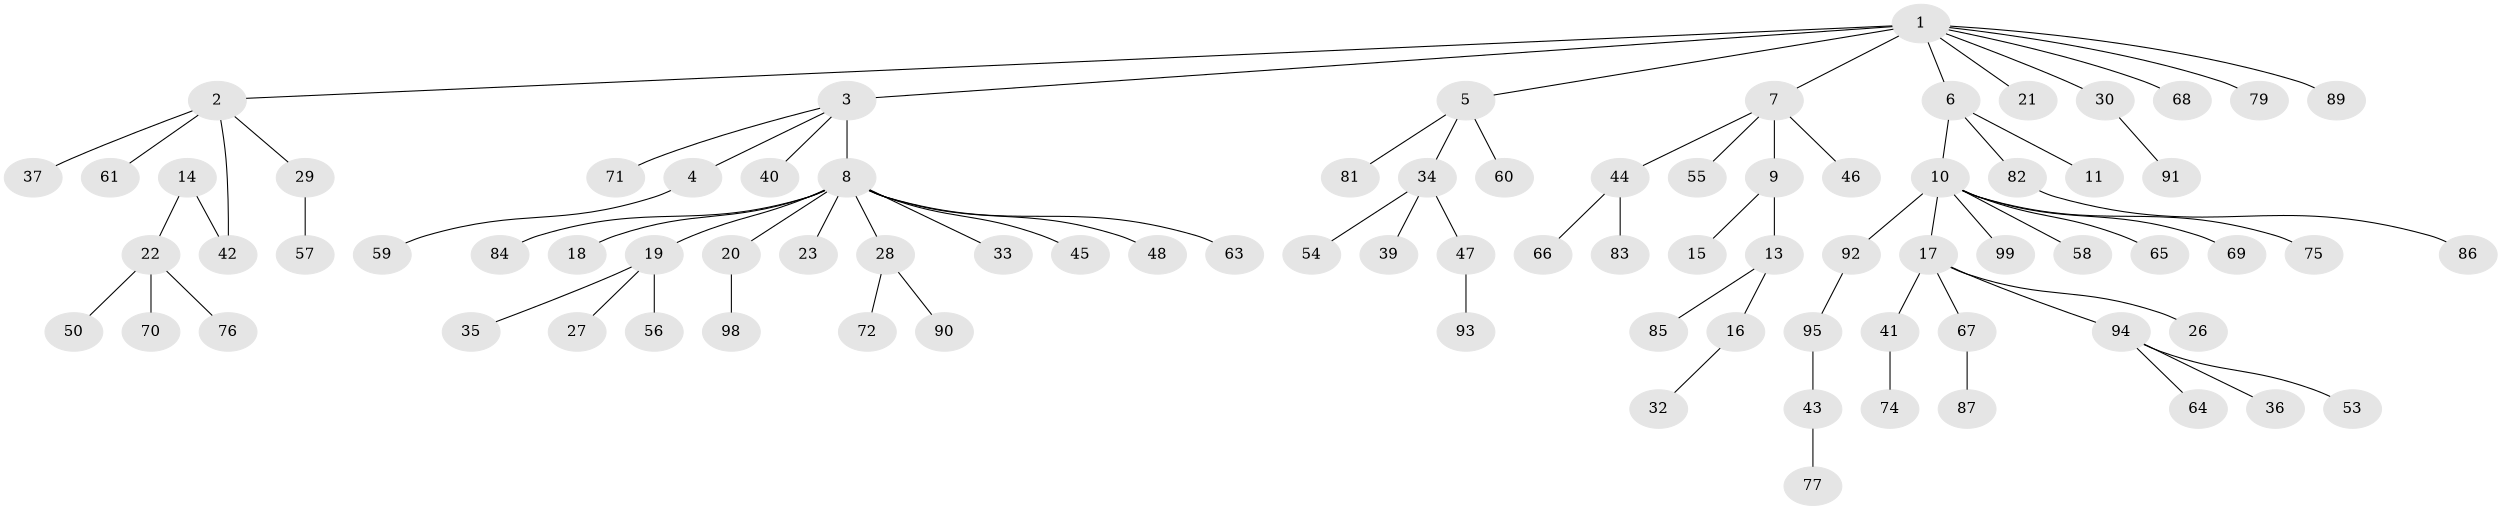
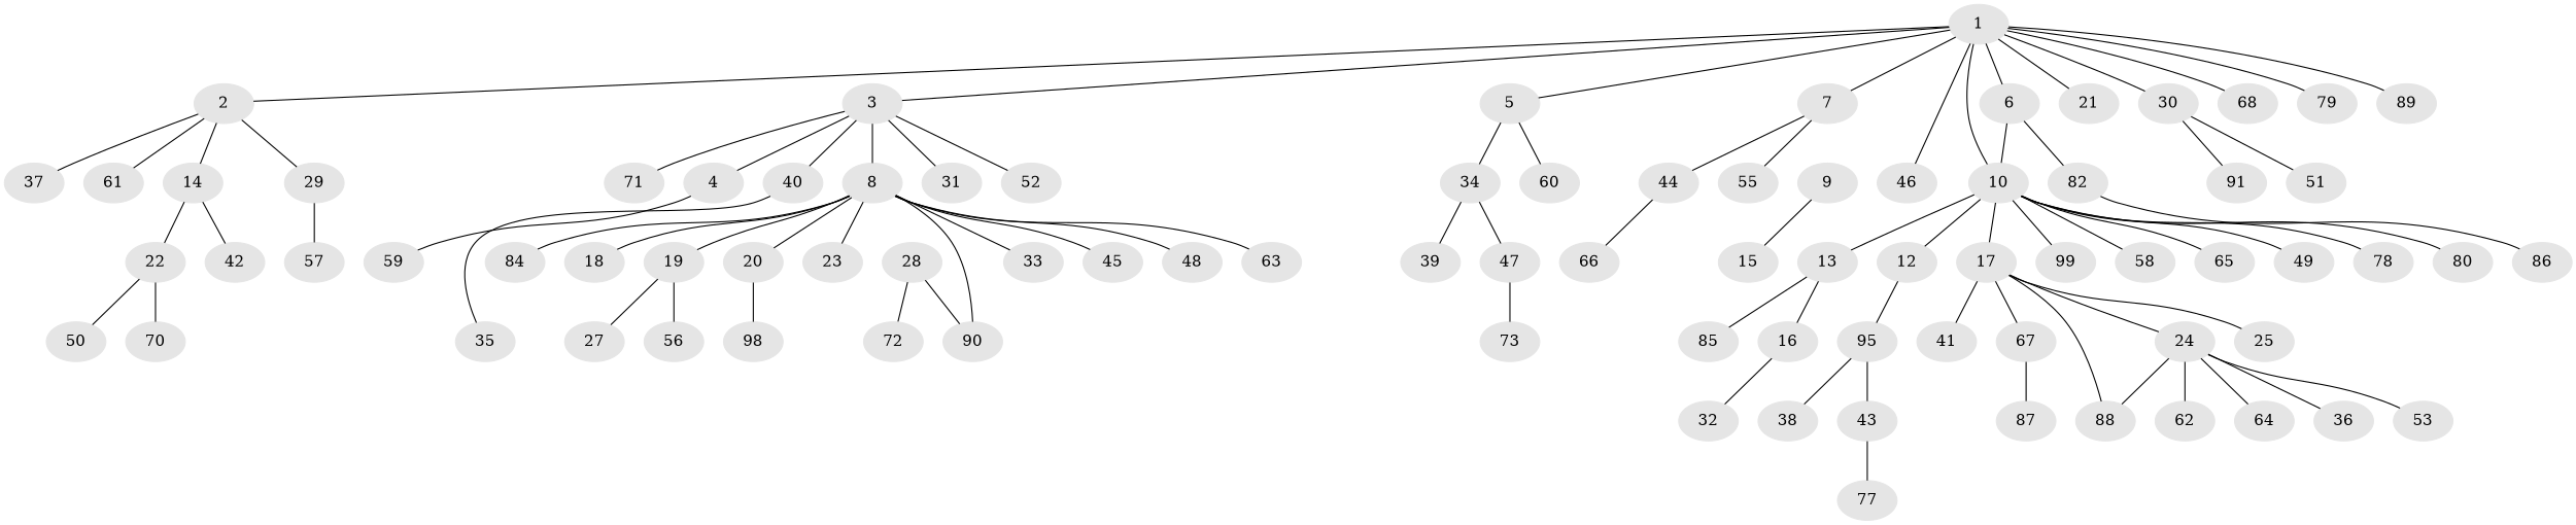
  graph {
    node [color=gray90 style=filled]
    1
    2
    3
    5
    6
    7
    10
    21
    30
    46
    68
    79
    89
    14
    29
    37
    61
    4
    8
+   31
    40
+   52
    71
    34
    60
-   81
-   11
    82
    9
    44
    55
-   12 [label=92]
+   12
    13
    17
    n35 [label=99]
    58
    65
-   69
-   75
+   69 [label=49]
+   75 [label=78]
+   80
+   51
    91
    22
    42
    57
    59
    18
    19
    20
    23
    28
    33
    45
    48
    63
    84
    39
    47
-   54
    86
    15
    66
-   83
    27
    35
    56
    n67 [label=98]
    72
    90
    n70 [label=95]
    16
    85
-   24 [label=94]
-   26
+   24
+   26 [label=25]
    41
    67
+   88
+   38
    43
    32
    50
    70
-   76
    36
    53
+   62
    64
-   74
    87
    77
-   73 [label=93]
+   73
    1 -- 2
    1 -- 3
    1 -- 5
    1 -- 6
    1 -- 7
+   1 -- 10
    1 -- 21
    1 -- 30
-   7 -- 46
+   1 -- 46
    1 -- 68
    1 -- 79
    1 -- 89
-   2 -- 42
+   2 -- 14
    2 -- 29
    2 -- 37
    2 -- 61
    3 -- 4
    3 -- 8
+   3 -- 31
    3 -- 40
+   3 -- 52
    3 -- 71
    5 -- 34
    5 -- 60
-   5 -- 81
    6 -- 10
-   6 -- 11
    6 -- 82
-   7 -- 9
    7 -- 44
    7 -- 55
    10 -- 12
-   9 -- 13
+   10 -- 13
    10 -- 17
    10 -- n35
    10 -- 58
    10 -- 65
    10 -- 69
    10 -- 75
+   10 -- 80
+   30 -- 51
    30 -- 91
    14 -- 22
    14 -- 42
    29 -- 57
    4 -- 59
    8 -- 18
    8 -- 19
    8 -- 20
    8 -- 23
-   8 -- 28
+   8 -- 90
    8 -- 33
    8 -- 45
    8 -- 48
    8 -- 63
    8 -- 84
    34 -- 39
    34 -- 47
-   34 -- 54
    82 -- 86
    9 -- 15
    44 -- 66
-   44 -- 83
    12 -- n70
    13 -- 16
    13 -- 85
    17 -- 24
    17 -- 26
    17 -- 41
    17 -- 67
+   17 -- 88
    22 -- 50
    22 -- 70
-   22 -- 76
    19 -- 27
-   19 -- 35
+   40 -- 35
    19 -- 56
    20 -- n67
    28 -- 72
    28 -- 90
    47 -- 73
+   n70 -- 38
    n70 -- 43
    16 -- 32
+   24 -- 88
    24 -- 36
    24 -- 53
+   24 -- 62
    24 -- 64
-   41 -- 74
    67 -- 87
    43 -- 77
  }
